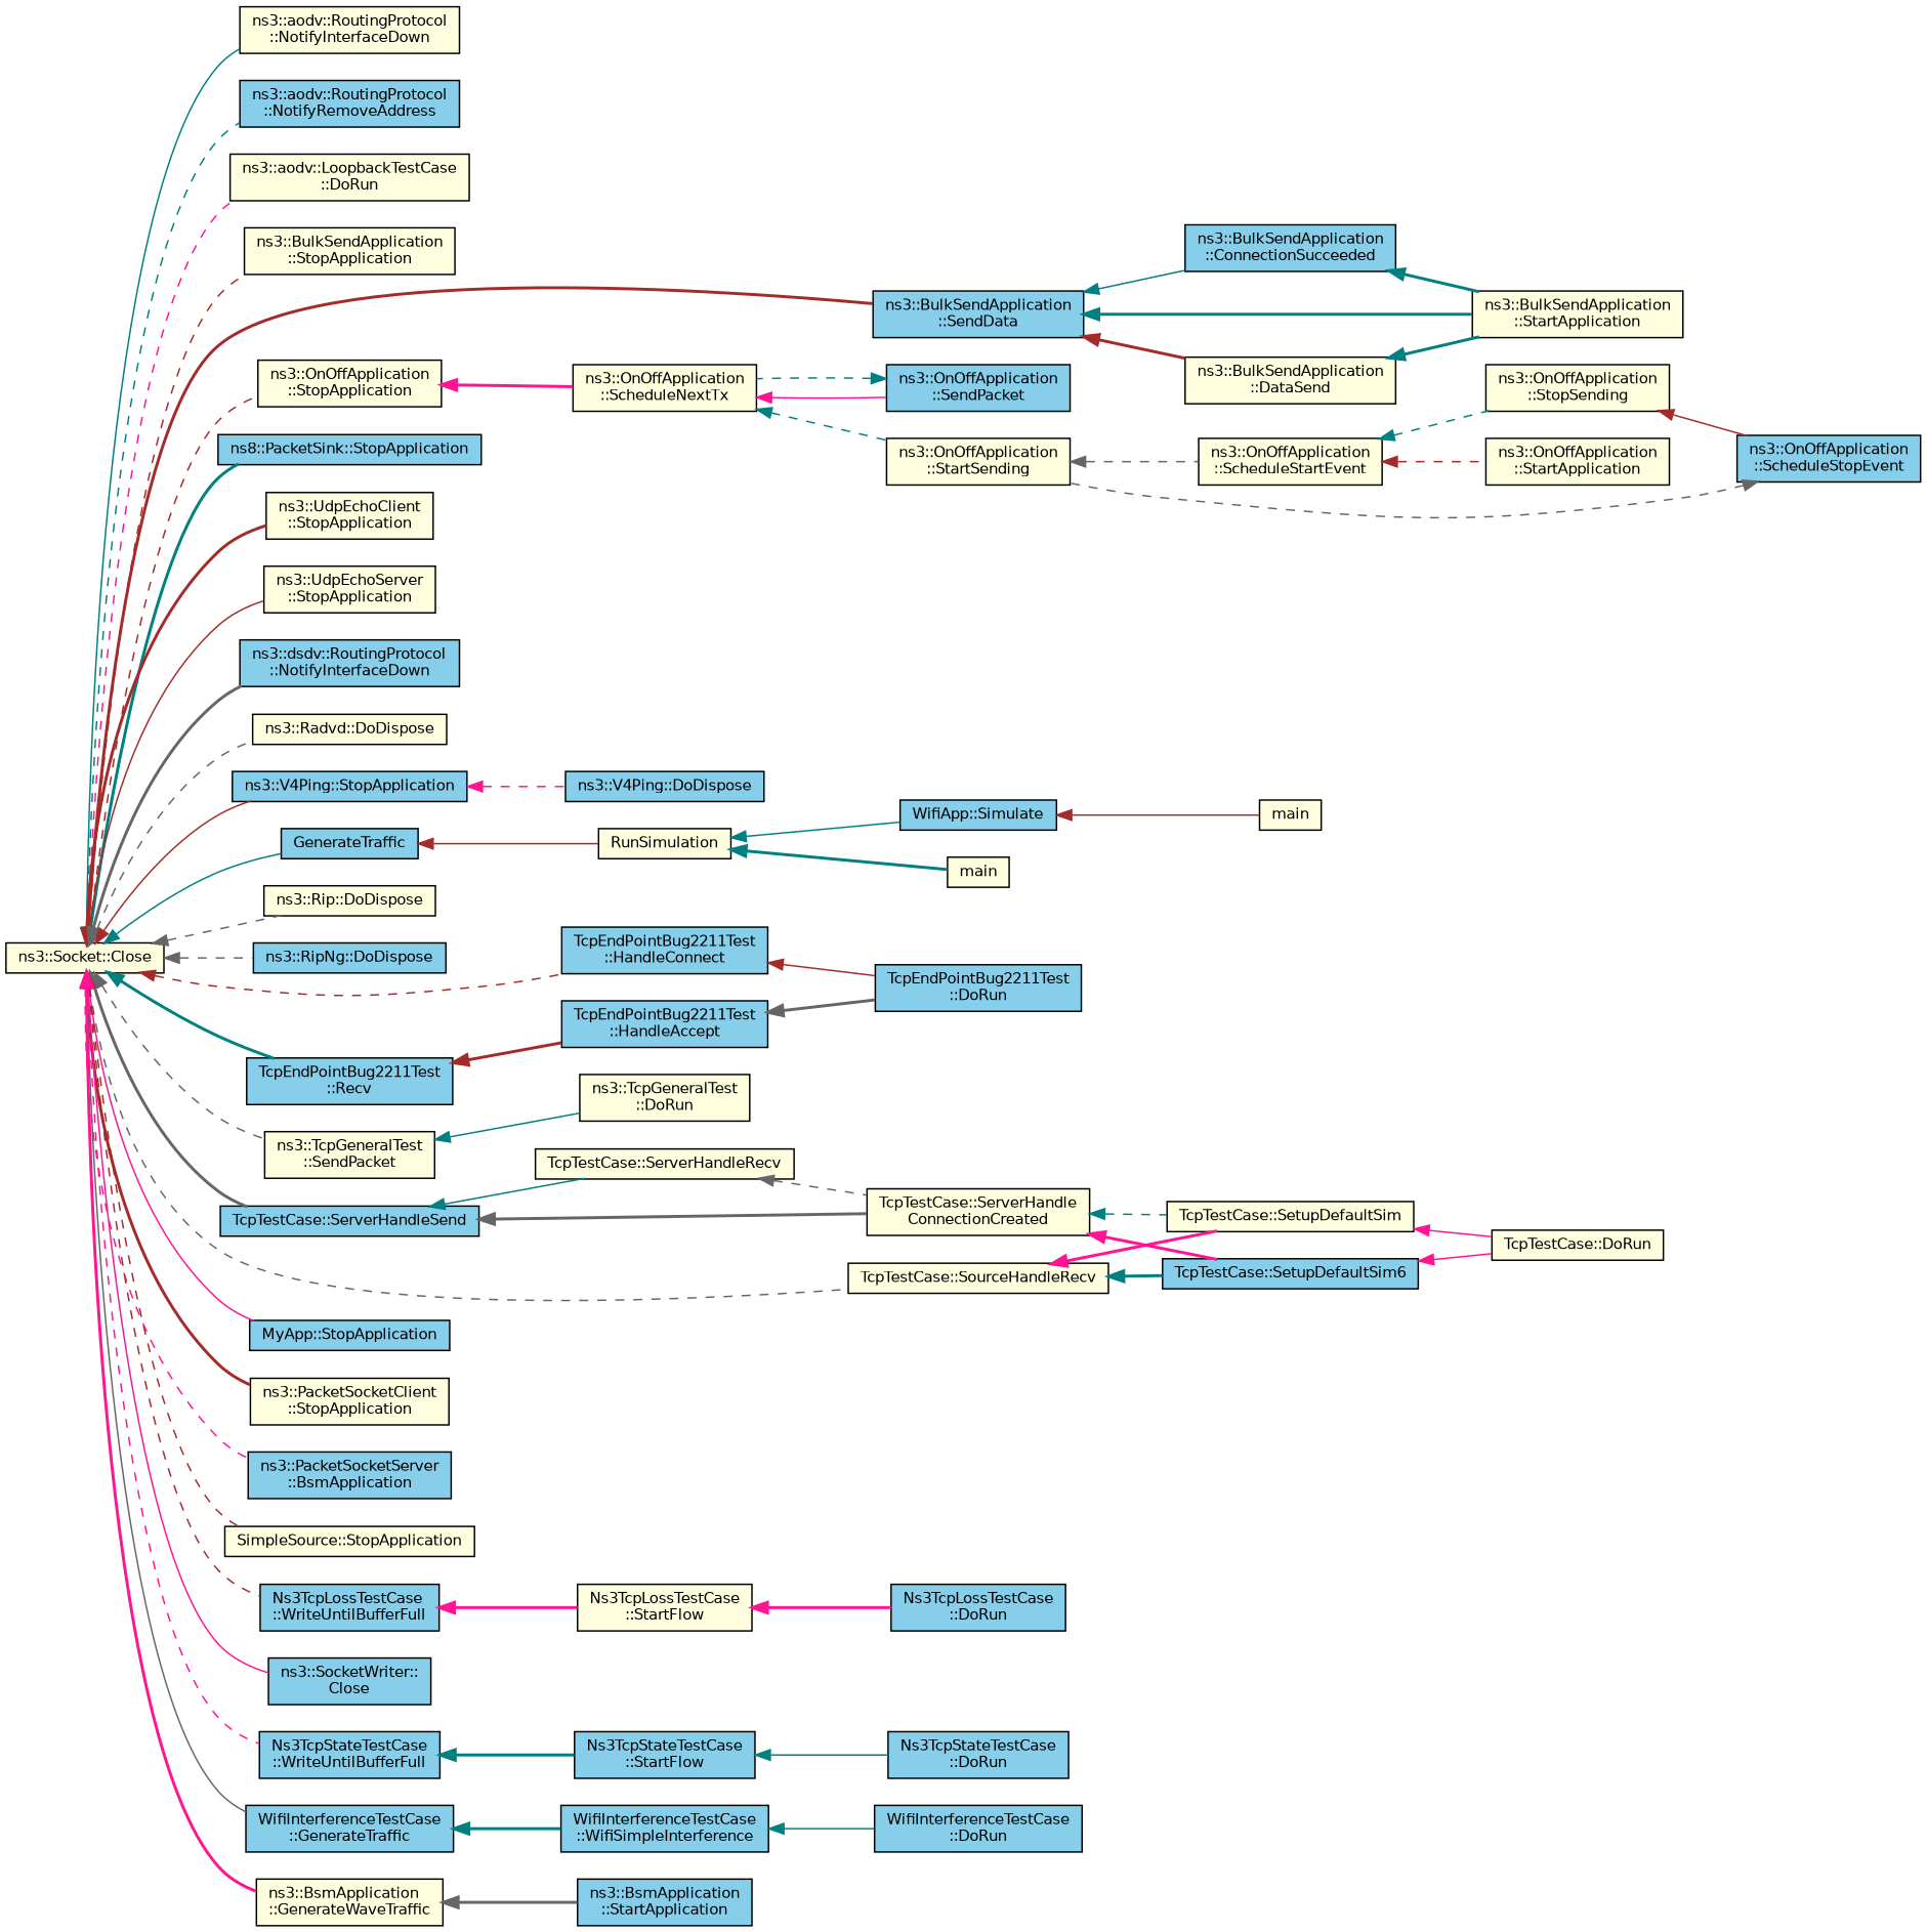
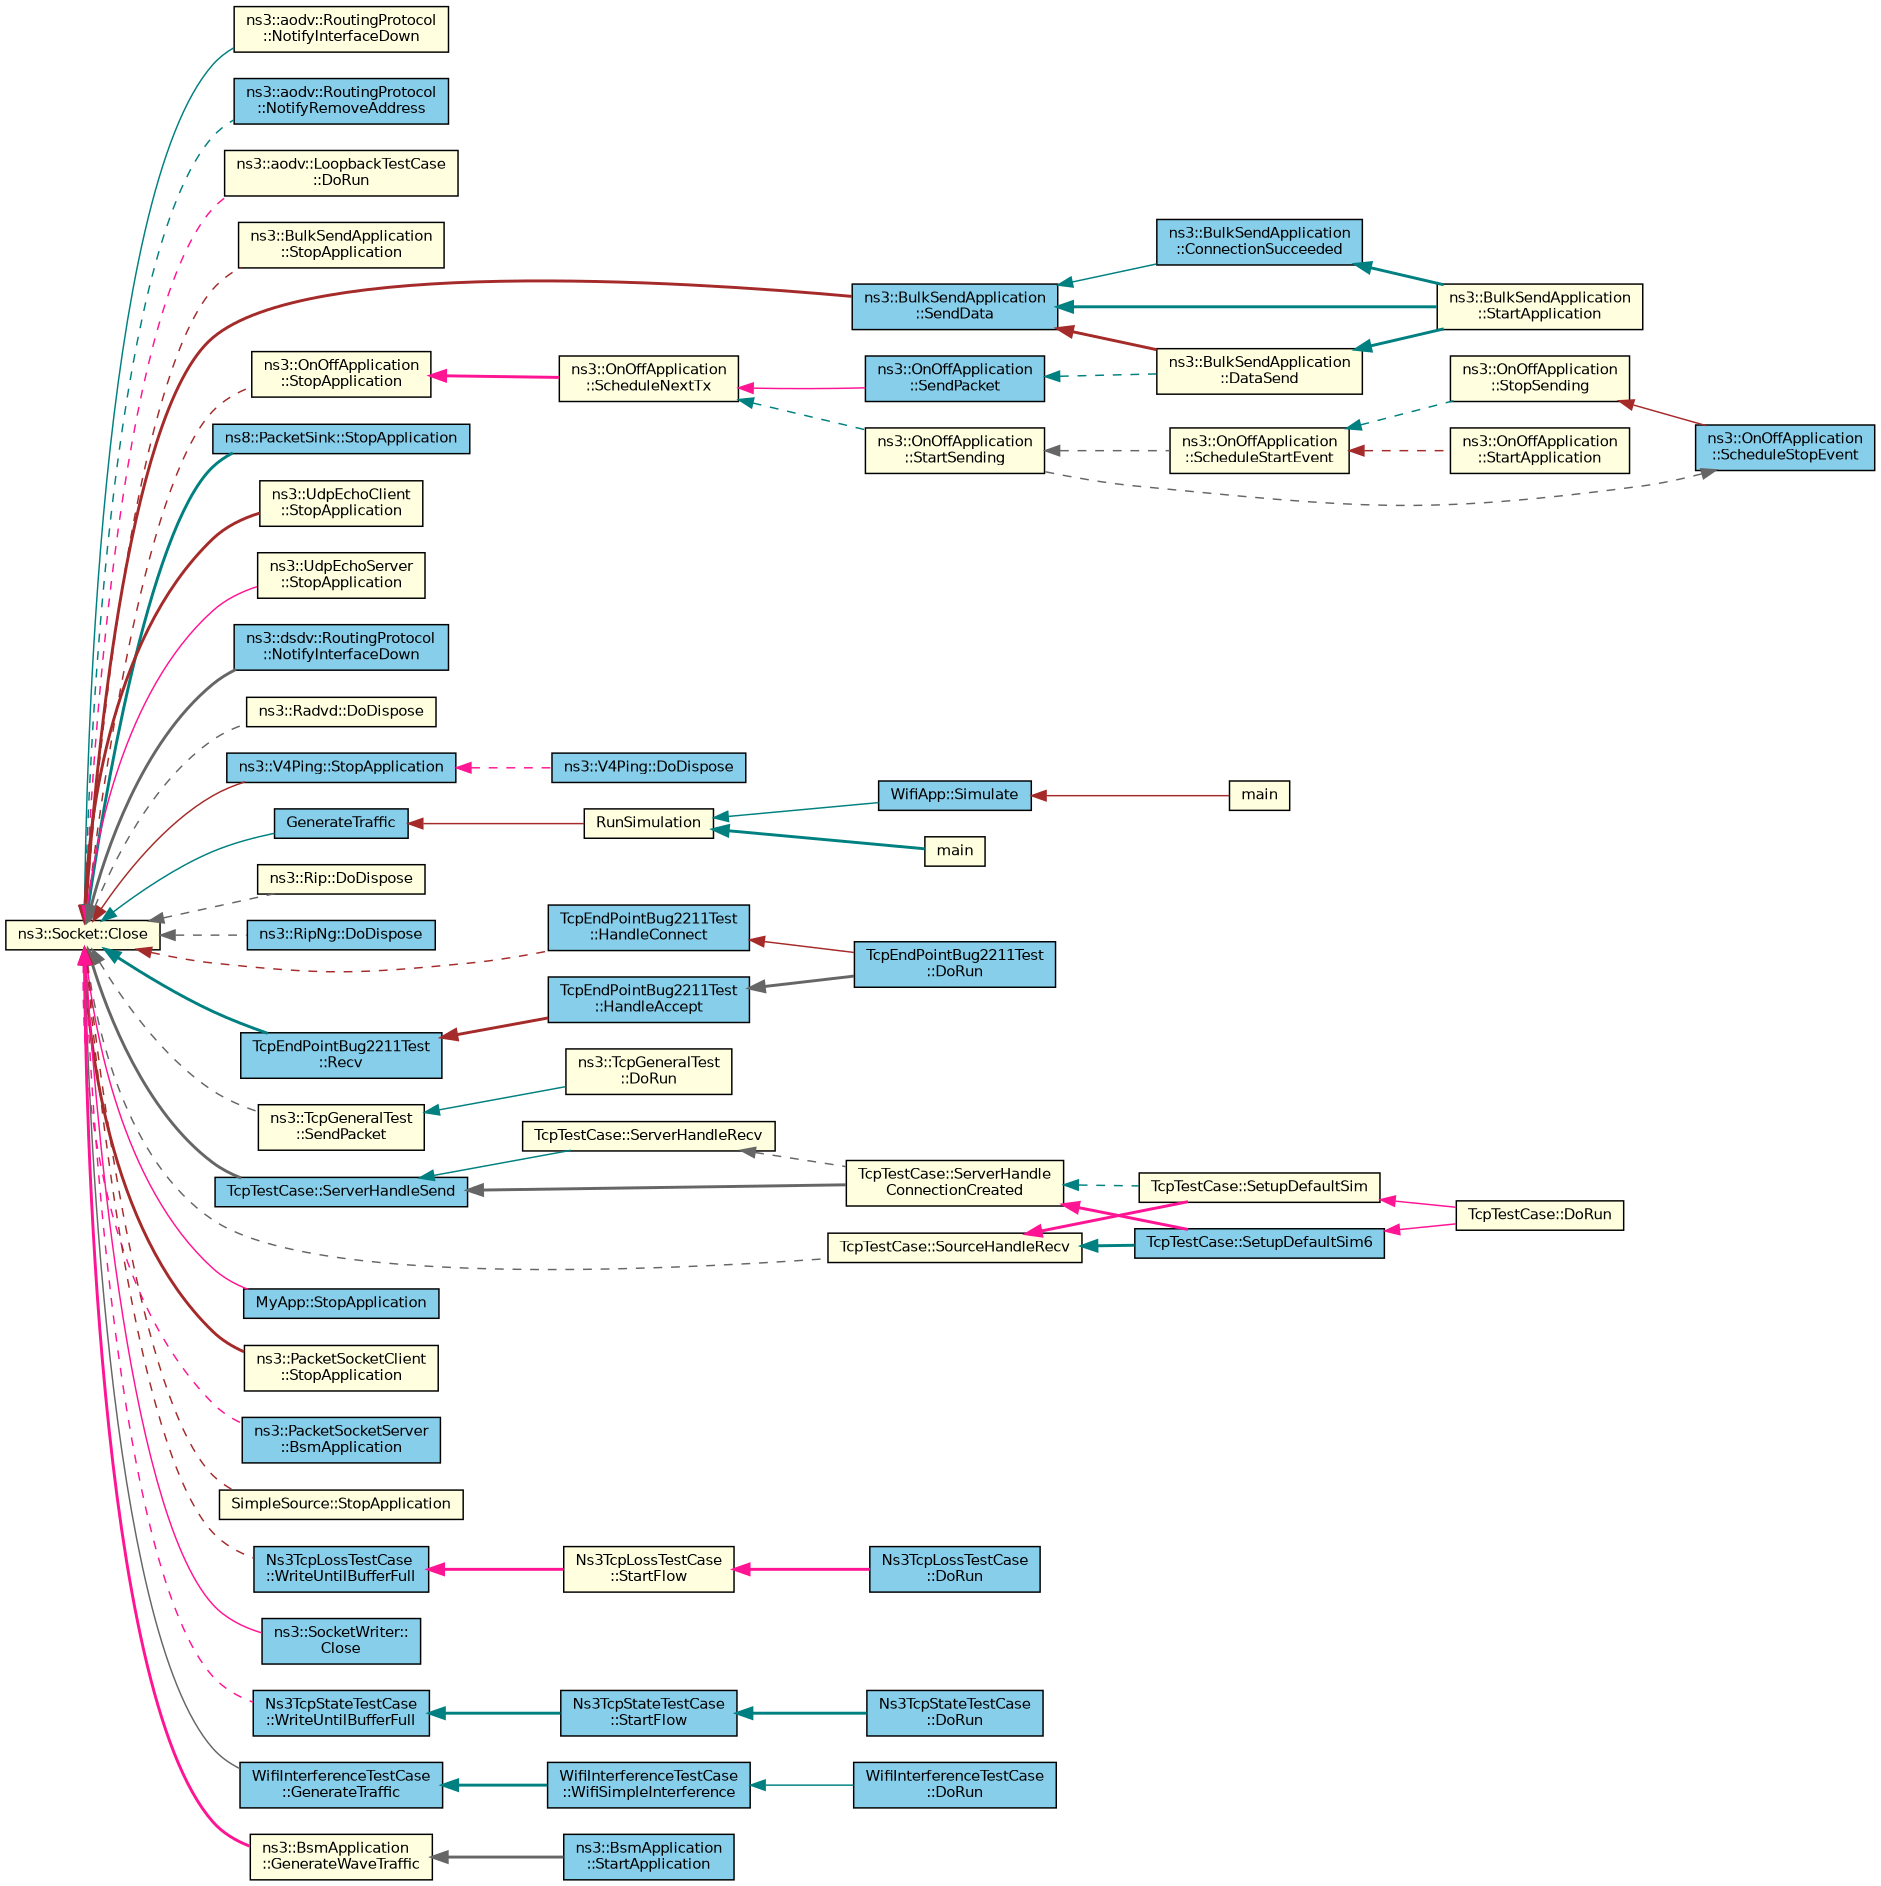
  digraph {
    rankdir=LR
    node [color=black fillcolor=lightyellow fontname=Helvetica fontsize=10 shape=record style=filled]
    edge [color=teal dir=back fontname=Helvetica fontsize=10 labelfontname=Helvetica labelfontsize=10 style=bold]
    n1 [fontcolor=black height=0.2 label="ns3::Socket::Close" width=0.4]
    n2 [height=0.2 label="ns3::aodv::RoutingProtocol\l::NotifyInterfaceDown" width=0.4]
    n3 [fillcolor=skyblue height=0.2 label="ns3::aodv::RoutingProtocol\l::NotifyRemoveAddress" width=0.4]
    n4 [height=0.2 label="ns3::aodv::LoopbackTestCase\l::DoRun" width=0.4]
    n5 [height=0.2 label="ns3::BulkSendApplication\l::StopApplication" width=0.4]
    n6 [fillcolor=skyblue height=0.2 label="ns3::BulkSendApplication\l::SendData" width=0.4]
    n7 [height=0.2 label="ns3::OnOffApplication\l::StopApplication" width=0.4]
    n8 [fillcolor=skyblue height=0.2 label="ns8::PacketSink::StopApplication" width=0.4]
    n9 [height=0.2 label="ns3::UdpEchoClient\l::StopApplication" width=0.4]
    n10 [height=0.2 label="ns3::UdpEchoServer\l::StopApplication" width=0.4]
    n11 [fillcolor=skyblue height=0.2 label="ns3::dsdv::RoutingProtocol\l::NotifyInterfaceDown" width=0.4]
    n12 [height=0.2 label="ns3::Radvd::DoDispose" width=0.4]
    n13 [fillcolor=skyblue height=0.2 label="ns3::V4Ping::StopApplication" width=0.4]
    n14 [fillcolor=skyblue height=0.2 label=GenerateTraffic width=0.4]
    n15 [height=0.2 label="ns3::Rip::DoDispose" width=0.4]
    n16 [fillcolor=skyblue height=0.2 label="ns3::RipNg::DoDispose" width=0.4]
    n17 [fillcolor=skyblue height=0.2 label="TcpEndPointBug2211Test\l::Recv" width=0.4]
    n18 [fillcolor=skyblue height=0.2 label="TcpEndPointBug2211Test\l::HandleConnect" width=0.4]
    n19 [height=0.2 label="ns3::TcpGeneralTest\l::SendPacket" width=0.4]
    n20 [fillcolor=skyblue height=0.2 label="TcpTestCase::ServerHandleSend" width=0.4]
    n21 [height=0.2 label="TcpTestCase::SourceHandleRecv" width=0.4]
    n22 [fillcolor=skyblue height=0.2 label="MyApp::StopApplication" width=0.4]
    n23 [height=0.2 label="ns3::PacketSocketClient\l::StopApplication" width=0.4]
    n24 [fillcolor=skyblue height=0.2 label="ns3::PacketSocketServer\l::BsmApplication" width=0.4]
    n25 [height=0.2 label="SimpleSource::StopApplication" width=0.4]
    n26 [fillcolor=skyblue height=0.2 label="Ns3TcpLossTestCase\l::WriteUntilBufferFull" width=0.4]
    n27 [fillcolor=skyblue height=0.2 label="ns3::SocketWriter::\lClose" width=0.4]
    n28 [fillcolor=skyblue height=0.2 label="Ns3TcpStateTestCase\l::WriteUntilBufferFull" width=0.4]
    n29 [fillcolor=skyblue height=0.2 label="WifiInterferenceTestCase\l::GenerateTraffic" width=0.4]
    n30 [height=0.2 label="ns3::BsmApplication\l::GenerateWaveTraffic" width=0.4]
    n31 [height=0.2 label="ns3::BulkSendApplication\l::StartApplication" width=0.4]
    n32 [fillcolor=skyblue height=0.2 label="ns3::BulkSendApplication\l::ConnectionSucceeded" width=0.4]
    n33 [height=0.2 label="ns3::BulkSendApplication\l::DataSend" width=0.4]
    n34 [height=0.2 label="ns3::OnOffApplication\l::ScheduleNextTx" width=0.4]
    n35 [fillcolor=skyblue height=0.2 label="ns3::V4Ping::DoDispose" width=0.4]
    n36 [height=0.2 label=RunSimulation width=0.4]
    n37 [fillcolor=skyblue height=0.2 label="TcpEndPointBug2211Test\l::HandleAccept" width=0.4]
    n38 [fillcolor=skyblue height=0.2 label="TcpEndPointBug2211Test\l::DoRun" width=0.4]
    n39 [height=0.2 label="ns3::TcpGeneralTest\l::DoRun" width=0.4]
    n40 [height=0.2 label="TcpTestCase::ServerHandle\lConnectionCreated" width=0.4]
    n41 [height=0.2 label="TcpTestCase::ServerHandleRecv" width=0.4]
    n42 [height=0.2 label="TcpTestCase::SetupDefaultSim" width=0.4]
    n43 [fillcolor=skyblue height=0.2 label="TcpTestCase::SetupDefaultSim6" width=0.4]
    n44 [height=0.2 label="Ns3TcpLossTestCase\l::StartFlow" width=0.4]
    n45 [fillcolor=skyblue height=0.2 label="Ns3TcpStateTestCase\l::StartFlow" width=0.4]
    n46 [fillcolor=skyblue height=0.2 label="WifiInterferenceTestCase\l::WifiSimpleInterference" width=0.4]
    n47 [fillcolor=skyblue height=0.2 label="ns3::BsmApplication\l::StartApplication" width=0.4]
    n48 [height=0.2 label="ns3::OnOffApplication\l::StartSending" width=0.4]
    n49 [fillcolor=skyblue height=0.2 label="ns3::OnOffApplication\l::SendPacket" width=0.4]
    n50 [height=0.2 label="ns3::OnOffApplication\l::ScheduleStartEvent" width=0.4]
    n51 [height=0.2 label="ns3::OnOffApplication\l::StartApplication" width=0.4]
    n52 [height=0.2 label="ns3::OnOffApplication\l::StopSending" width=0.4]
    n53 [fillcolor=skyblue height=0.2 label="ns3::OnOffApplication\l::ScheduleStopEvent" width=0.4]
    n54 [height=0.2 label=main width=0.4]
    n55 [fillcolor=skyblue height=0.2 label="WifiApp::Simulate" width=0.4]
    n56 [height=0.2 label=main width=0.4]
    n57 [height=0.2 label="TcpTestCase::DoRun" width=0.4]
    n58 [fillcolor=skyblue height=0.2 label="Ns3TcpLossTestCase\l::DoRun" width=0.4]
    n59 [fillcolor=skyblue height=0.2 label="Ns3TcpStateTestCase\l::DoRun" width=0.4]
    n60 [fillcolor=skyblue height=0.2 label="WifiInterferenceTestCase\l::DoRun" width=0.4]
    n1 -> n2 [style=solid]
    n1 -> n3 [style=dashed]
    n1 -> n4 [color=deeppink style=dashed]
    n1 -> n5 [color=brown style=dashed]
    n1 -> n6 [color=brown]
    n1 -> n7 [color=brown style=dashed]
    n1 -> n8
    n1 -> n9 [color=brown]
-   n1 -> n10 [color=brown style=solid]
+   n1 -> n10 [color=deeppink style=solid]
    n1 -> n11 [color=gray40]
    n1 -> n12 [color=gray40 style=dashed]
    n1 -> n13 [color=brown style=solid]
    n1 -> n14 [style=solid]
    n1 -> n15 [color=gray40 style=dashed]
    n1 -> n16 [color=gray40 style=dashed]
    n1 -> n17
    n1 -> n18 [color=brown style=dashed]
    n1 -> n19 [color=gray40 style=dashed]
    n1 -> n20 [color=gray40]
    n1 -> n21 [color=gray40 style=dashed]
    n1 -> n22 [color=deeppink style=solid]
    n1 -> n23 [color=brown]
    n1 -> n24 [color=deeppink style=dashed]
    n1 -> n25 [color=brown style=dashed]
    n1 -> n26 [color=brown style=dashed]
    n1 -> n27 [color=deeppink style=solid]
    n1 -> n28 [color=deeppink style=dashed]
    n1 -> n29 [color=gray40 style=solid]
    n1 -> n30 [color=deeppink]
    n6 -> n31
    n6 -> n32 [style=solid]
    n6 -> n33 [color=brown]
    n7 -> n34 [color=deeppink]
    n13 -> n35 [color=deeppink style=dashed]
    n14 -> n36 [color=brown style=solid]
    n17 -> n37 [color=brown]
    n18 -> n38 [color=brown style=solid]
    n19 -> n39 [style=solid]
    n20 -> n40 [color=gray40]
    n20 -> n41 [style=solid]
    n21 -> n42 [color=deeppink]
    n21 -> n43
    n26 -> n44 [color=deeppink]
    n28 -> n45
    n29 -> n46
    n30 -> n47 [color=gray40]
    n32 -> n31
    n33 -> n31
    n34 -> n48 [style=dashed]
    n34 -> n49 [color=deeppink style=solid]
    n36 -> n54
    n36 -> n55 [style=solid]
    n37 -> n38 [color=gray40]
    n40 -> n42 [style=dashed]
    n40 -> n43 [color=deeppink]
    n41 -> n40 [color=gray40 style=dashed]
    n42 -> n57 [color=deeppink style=solid]
    n43 -> n57 [color=deeppink style=solid]
    n44 -> n58 [color=deeppink]
-   n45 -> n59 [style=solid]
+   n45 -> n59
    n46 -> n60 [style=solid]
    n48 -> n50 [color=gray40 style=dashed]
-   n49 -> n34 [style=dashed]
+   n49 -> n33 [style=dashed]
    n50 -> n51 [color=brown style=dashed]
    n50 -> n52 [style=dashed]
    n52 -> n53 [color=brown style=solid]
    n53 -> n48 [color=gray40 style=dashed]
    n55 -> n56 [color=brown style=solid]
  }
